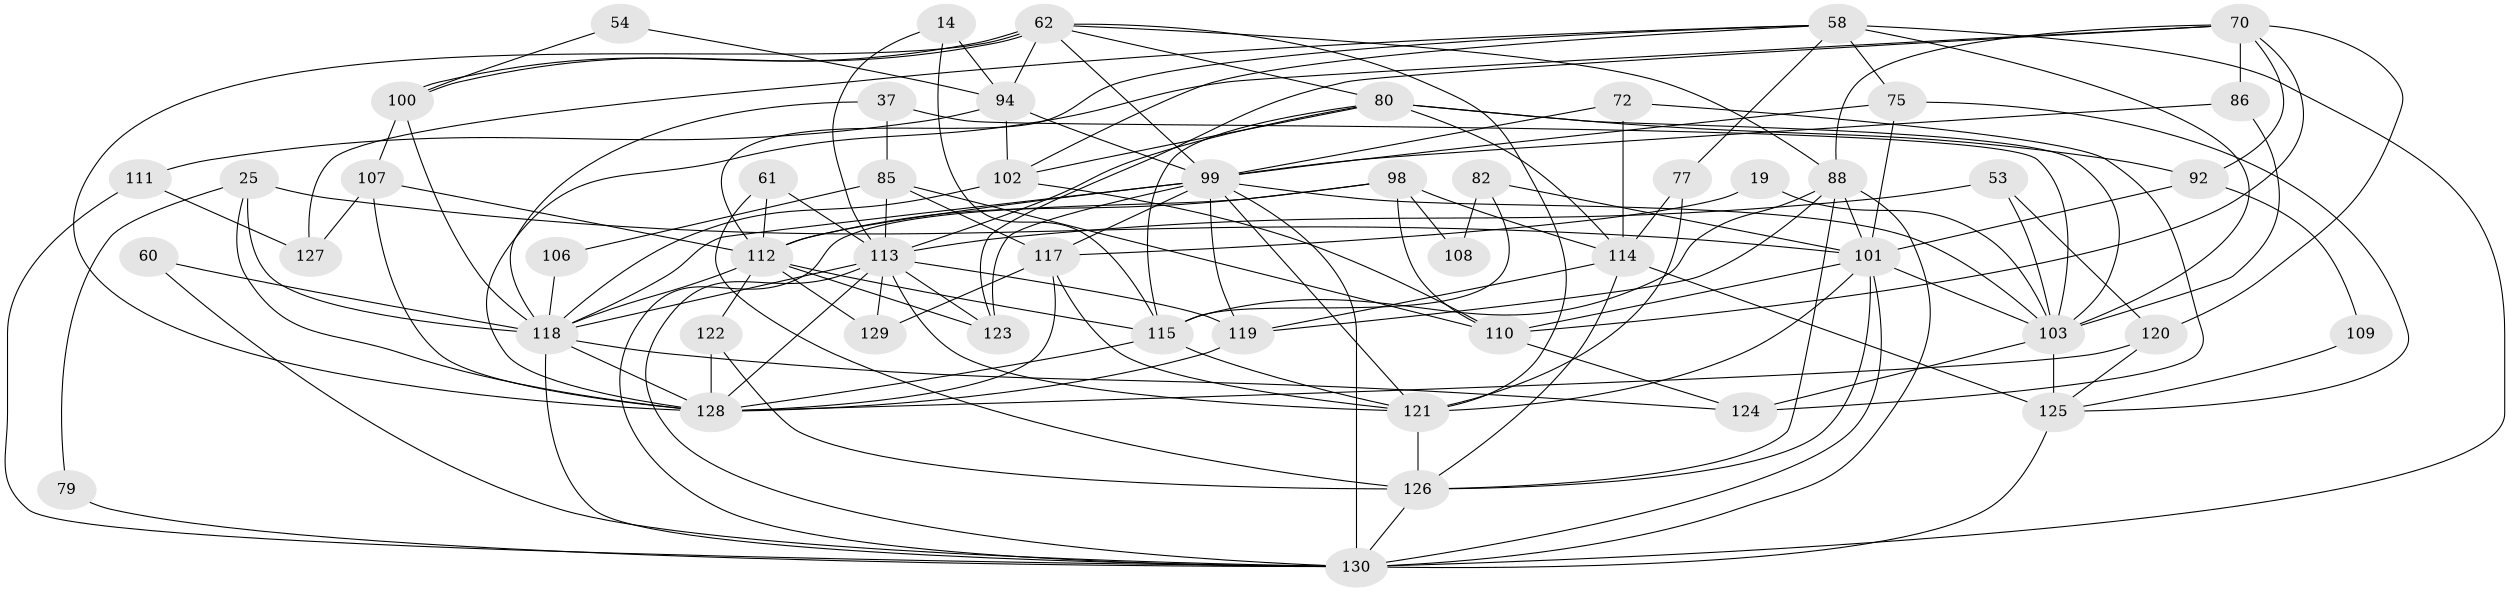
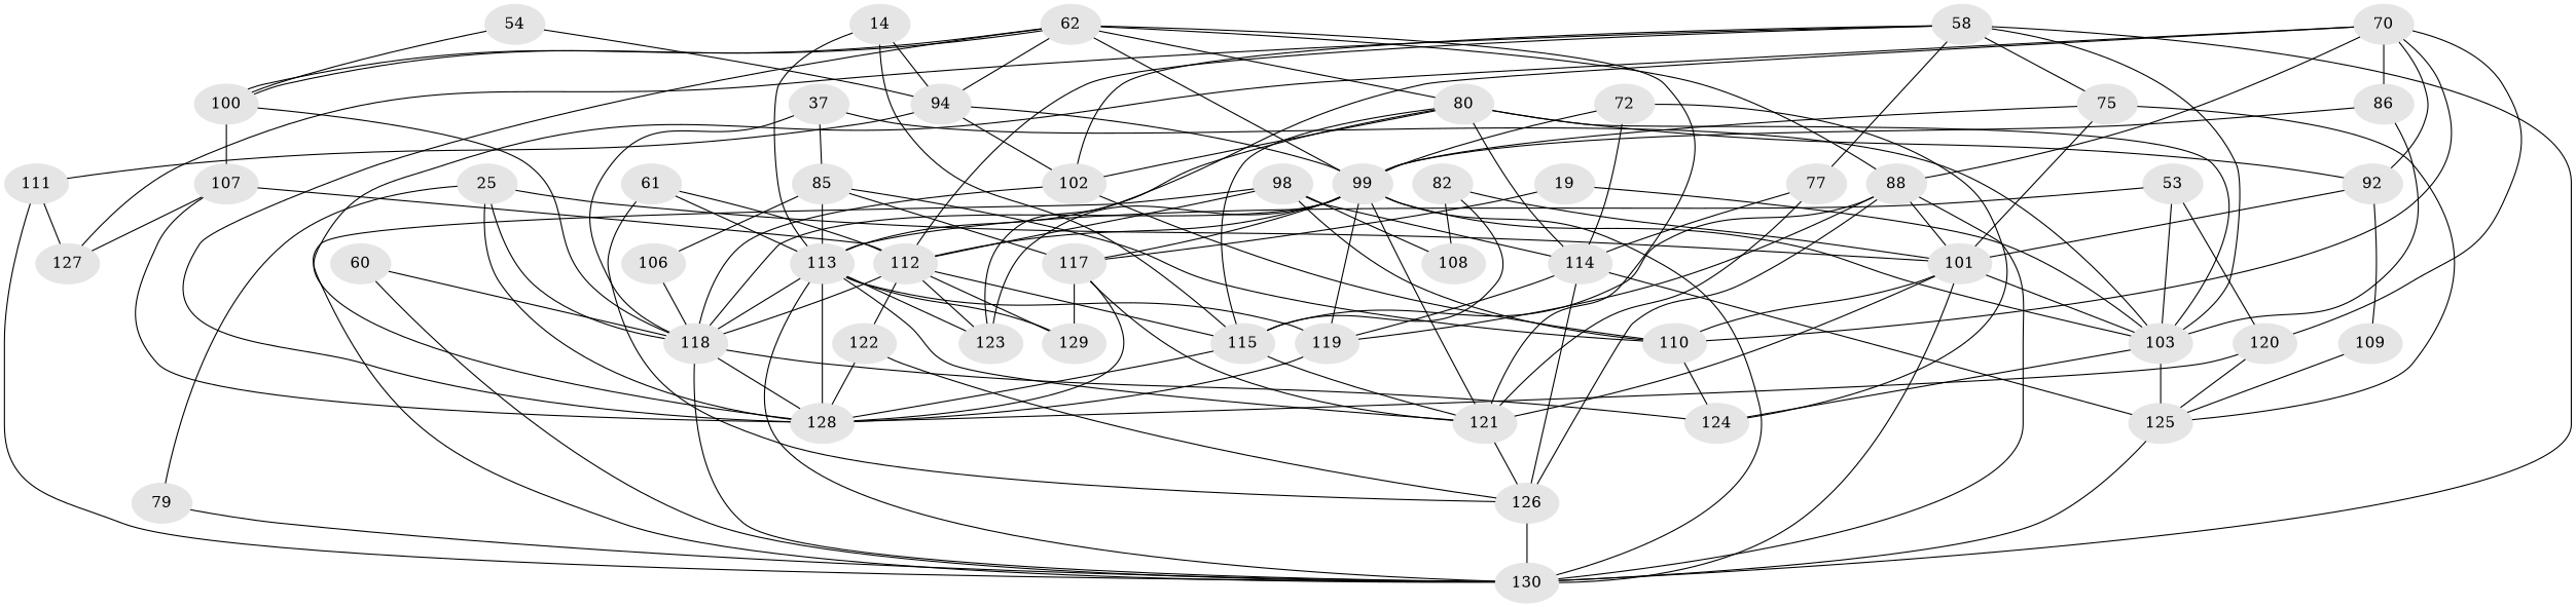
  graph {
    node [color=gray90 style=filled]
    94 [super="+2+65"]
    102 [super="+10"]
    99 [super="+31+41+49+52"]
    111
    14
    113 [super="+81+68"]
    115 [super="+9+90"]
    118 [super="+33+63+83"]
    128 [super="+56+76+89"]
    130 [super="+48+71+116"]
    121 [super="+50+78"]
    123
    119 [super="+15+105"]
    129 [super="+96"]
    103 [super="+18+84"]
    124 [super="+74"]
    125 [super="+27"]
    19
    117
    25
    79
    101 [super="+46+55+6+95+93"]
    126 [super="+91"]
    110 [super="+66"]
    37
    85
    106
    53
    120 [super="+69+59"]
    54
    100
    107
    58 [super="+28+17+57"]
    75 [super="+34"]
    77
    112 [super="+97+104+73"]
    127
    114 [super="+44"]
    122
    60
    61 [super="+24"]
    80 [super="+32+64"]
    92 [super="+22"]
    62
    88 [super="+30"]
    70 [super="+29"]
    86
    109
    72
    82 [super="+47"]
    108
    98 [super="+45"]
    94 -- 102
    94 -- 99 [weight=2]
    94 -- 111
    102 -- 118
    102 -- 110
    99 -- 118 [weight=3]
    99 -- 130 [weight=3]
    99 -- 121
    99 -- 123
    99 -- 119 [weight=2]
    99 -- 103
    99 -- 117
    99 -- 112
    111 -- 130 [weight=2]
    111 -- 127
    14 -- 94
    14 -- 113
    14 -- 115
    113 -- 118 [weight=2]
    113 -- 128
    113 -- 130 [weight=2]
    113 -- 121
    113 -- 123
    113 -- 119 [weight=2]
    113 -- 129
    115 -- 128
    115 -- 121
    118 -- 128
    118 -- 130 [weight=2]
    118 -- 124
    121 -- 126
    119 -- 128
    103 -- 124 [weight=2]
    103 -- 125
    125 -- 130 [weight=3]
    19 -- 103
    19 -- 117
    117 -- 128
    117 -- 121
    117 -- 129 [weight=2]
    25 -- 118 [weight=2]
    25 -- 128
    25 -- 79
    25 -- 101 [weight=2]
    79 -- 130
    101 -- 130
    101 -- 121 [weight=2]
    101 -- 103 [weight=2]
-   101 -- 126
    101 -- 110 [weight=2]
    126 -- 130 [weight=3]
    110 -- 124
    37 -- 118
    37 -- 103
    37 -- 85
    85 -- 113
    85 -- 117
    85 -- 110
    85 -- 106
    106 -- 118
    53 -- 113 [weight=2]
    53 -- 103 [weight=2]
    53 -- 120
    120 -- 128
    120 -- 125
    54 -- 94
    54 -- 100
    100 -- 118
    100 -- 107
    107 -- 128
    107 -- 112
    107 -- 127
    58 -- 102
    58 -- 130 [weight=2]
    58 -- 103
    58 -- 75
    58 -- 77
    58 -- 112
    58 -- 127
    75 -- 99
    75 -- 125 [weight=2]
    75 -- 101 [weight=2]
    77 -- 121
    77 -- 114
    112 -- 115
    112 -- 118 [weight=2]
    112 -- 123
    112 -- 129 [weight=3]
    112 -- 122
    114 -- 119
    114 -- 125
    114 -- 126
    122 -- 128
    122 -- 126
    60 -- 118
    60 -- 130
    61 -- 113
    61 -- 126 [weight=2]
    61 -- 112
    80 -- 102
    80 -- 113
    80 -- 115
    80 -- 103 [weight=2]
    80 -- 114
    80 -- 92
    92 -- 101
    92 -- 109
    62 -- 94
    62 -- 99
    62 -- 128 [weight=2]
    62 -- 121
    62 -- 100
    62 -- 100
    62 -- 80
    62 -- 88 [weight=2]
    88 -- 115 [weight=2]
    88 -- 130
    88 -- 119
    88 -- 101
    88 -- 126 [weight=2]
    70 -- 128
    70 -- 123
    70 -- 110
    70 -- 120
    70 -- 92
    70 -- 88
    70 -- 86 [weight=2]
    86 -- 99 [weight=2]
    86 -- 103 [weight=2]
    109 -- 125
    72 -- 99
    72 -- 124
    72 -- 114 [weight=2]
    82 -- 115
    82 -- 101
    82 -- 108
    98 -- 130
    98 -- 110
    98 -- 112
    98 -- 114
    98 -- 108
  }
